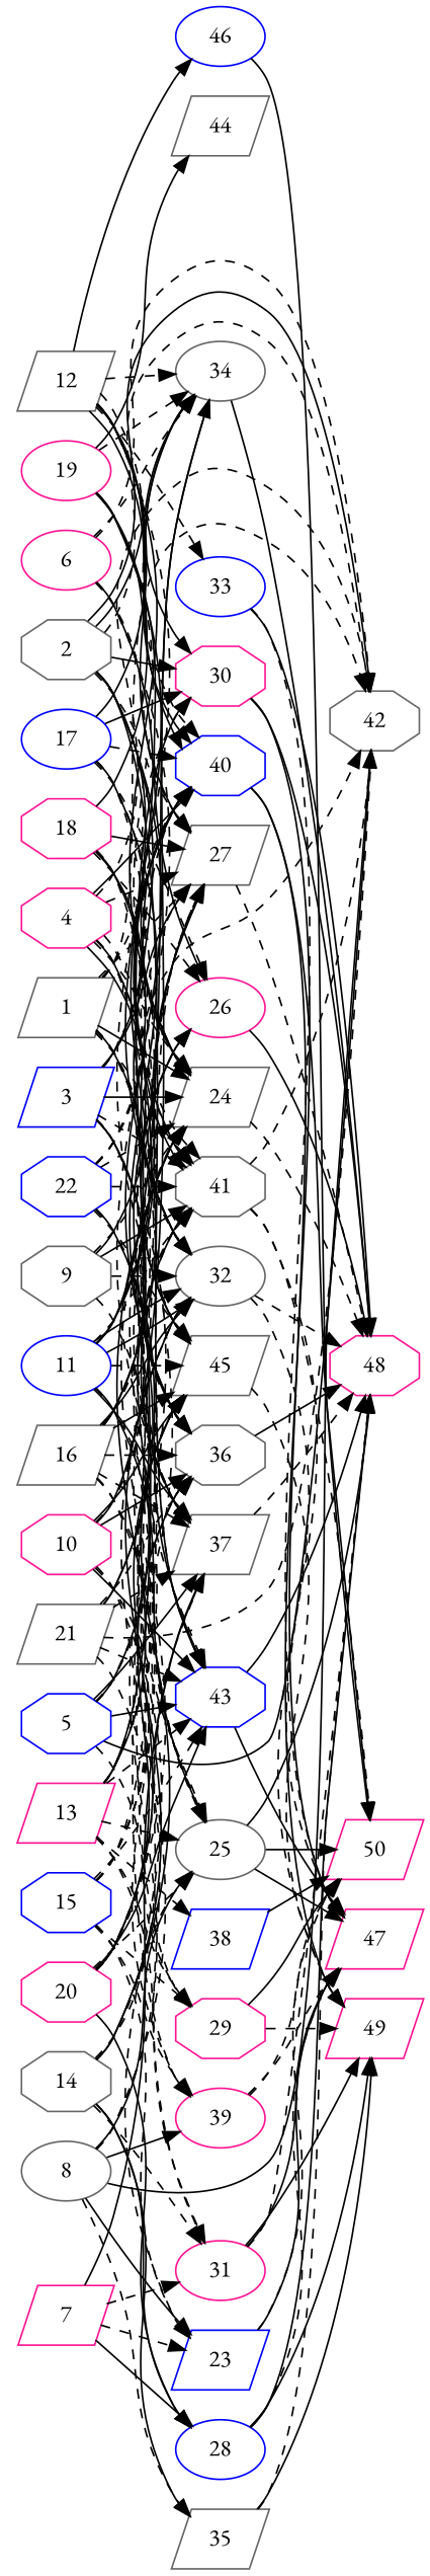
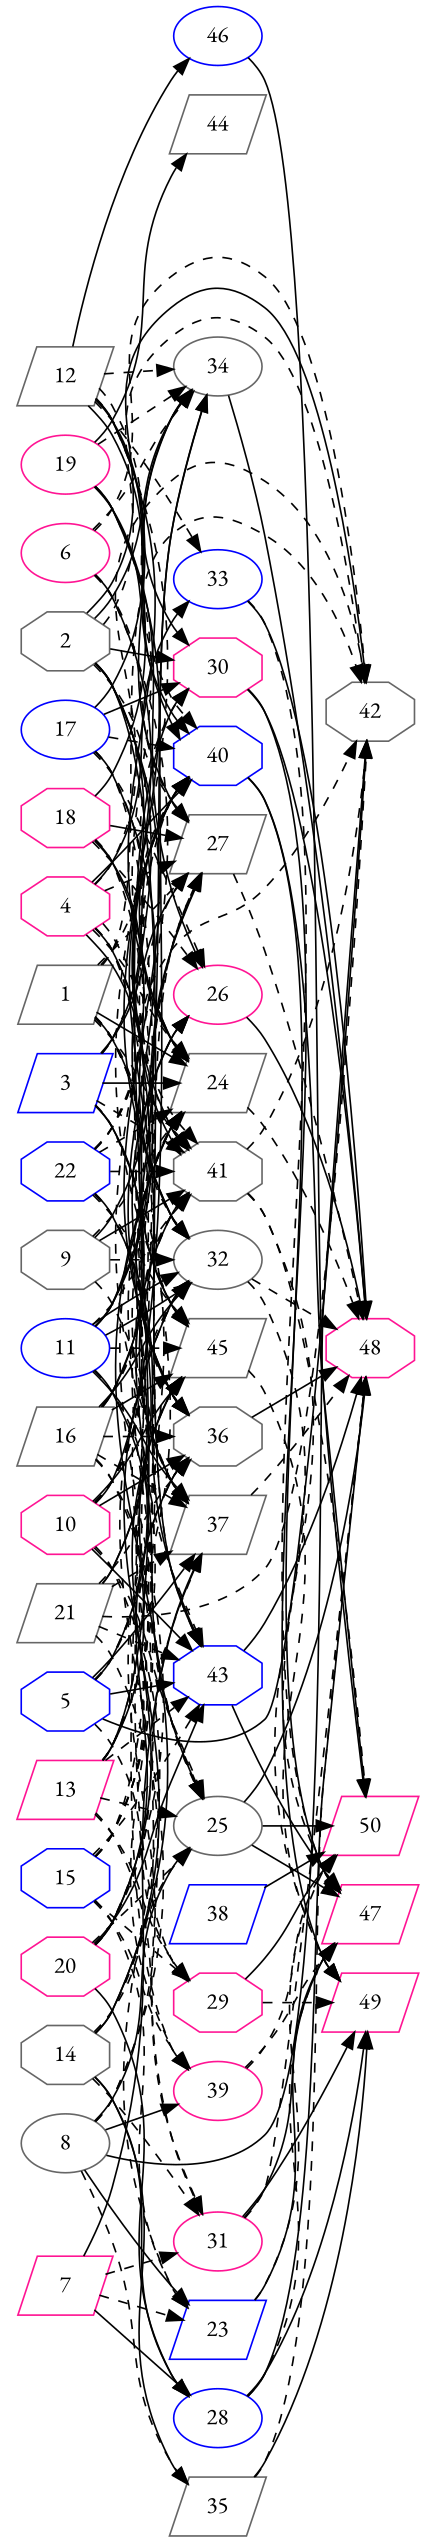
  digraph {
    fontname="EB Garamond"
    rankdir=LR
    node [alpha=0.14 color=gray40 fontname="EB Garamond" shape=parallelogram]
    edge [fontname="EB Garamond" style=dashed]
    1 [alpha=0.08 expect_size=51298304]
    24 [expect_size=47492096]
    27 [alpha=0.20 expect_size=6982656]
    32 [alpha=0.18 expect_size=41541632 shape=ellipse]
    36 [expect_size=35480576 shape=octagon]
    37 [alpha=0.02 expect_size=5586944]
    40 [alpha=0.10 color=blue expect_size=14915584 shape=octagon]
    41 [alpha=0.17 expect_size=48154624 shape=octagon]
    42 [alpha=0.11 expect_size=11866112 shape=octagon]
    45 [alpha=0.10 expect_size=24392704]
    48 [alpha=0.08 color=deeppink expect_size=21020672 shape=octagon]
    47 [alpha=0.20 color=deeppink expect_size=15631360]
    50 [alpha=0.07 color=deeppink expect_size=49973248]
    49 [alpha=0.12 color=deeppink expect_size=8805376]
    2 [alpha=0.03 expect_size=9539584 shape=octagon]
    30 [color=deeppink expect_size=30069760 shape=octagon]
    34 [alpha=0.08 expect_size=32115712 shape=ellipse]
    43 [alpha=0.09 color=blue expect_size=8152064 shape=octagon]
    3 [alpha=0.02 color=blue expect_size=20197376]
    25 [alpha=0.08 expect_size=25452544 shape=ellipse]
    4 [alpha=0.17 color=deeppink expect_size=43142144 shape=octagon]
    29 [alpha=0.18 color=deeppink expect_size=42572800 shape=octagon]
    33 [alpha=0.19 color=blue expect_size=21498880 shape=ellipse]
    5 [alpha=0.13 color=blue expect_size=17628160 shape=octagon]
    6 [alpha=0.17 color=deeppink expect_size=17399808 shape=ellipse]
    7 [alpha=0.09 color=deeppink expect_size=35781632]
    23 [alpha=0.04 color=blue expect_size=14466048]
    28 [alpha=0.06 color=blue expect_size=12353536 shape=ellipse]
    31 [alpha=0.05 color=deeppink expect_size=30102528 shape=ellipse]
    8 [alpha=0.06 expect_size=37544960 shape=ellipse]
    35 [alpha=0.02 expect_size=16918528]
    39 [alpha=0.17 color=deeppink expect_size=18723840 shape=ellipse]
    9 [alpha=0.20 expect_size=20472832 shape=octagon]
    10 [alpha=0.05 color=deeppink expect_size=12673024 shape=octagon]
    26 [alpha=0.07 color=deeppink expect_size=5841920 shape=ellipse]
    11 [alpha=0.12 color=blue expect_size=40226816 shape=ellipse]
    12 [alpha=0.17 expect_size=12972032]
    46 [color=blue expect_size=29095936 shape=ellipse]
    13 [color=deeppink expect_size=21120000]
    38 [alpha=0.15 color=blue expect_size=52149248]
    14 [alpha=0.11 expect_size=25110528 shape=octagon]
    15 [alpha=0.12 color=blue expect_size=17308672 shape=octagon]
    16 [alpha=0.00 expect_size=48246784]
    17 [alpha=0.02 color=blue expect_size=42262528 shape=ellipse]
    18 [alpha=0.13 color=deeppink expect_size=15969280 shape=octagon]
    19 [alpha=0.15 color=deeppink expect_size=29045760 shape=ellipse]
    44 [alpha=0.05 expect_size=5705728]
    20 [alpha=0.00 color=deeppink expect_size=28654592 shape=octagon]
    21 [alpha=0.05 expect_size=40121344]
    22 [alpha=0.12 color=blue expect_size=21074944 shape=octagon]
    1 -> 24 [style=solid]
    1 -> 27
    1 -> 32
    1 -> 36
    1 -> 37
    1 -> 40
    1 -> 41
    1 -> 42
    1 -> 45 [style=solid]
    24 -> 48
    27 -> 48
    32 -> 48
    32 -> 47
    36 -> 48 [style=solid]
    37 -> 48
    40 -> 47 [style=solid]
    40 -> 50 [style=solid]
    41 -> 42
    41 -> 50
    41 -> 49
    45 -> 49
    2 -> 24 [style=solid]
    2 -> 27
    2 -> 32 [style=solid]
    2 -> 36 [style=solid]
    2 -> 42
    2 -> 42 [style=solid]
    2 -> 30 [style=solid]
    2 -> 34 [style=solid]
    2 -> 43 [style=solid]
    30 -> 48 [style=solid]
    30 -> 49 [style=solid]
    34 -> 48 [style=solid]
    43 -> 48 [style=solid]
    43 -> 47 [style=solid]
    3 -> 24 [style=solid]
    3 -> 27 [style=solid]
    3 -> 36 [style=solid]
    3 -> 37 [style=solid]
    3 -> 40 [style=solid]
    3 -> 41
    3 -> 30
    3 -> 25
    25 -> 48 [style=solid]
    25 -> 47 [style=solid]
    25 -> 50 [style=solid]
    4 -> 24
    4 -> 27
    4 -> 37
    4 -> 40 [style=solid]
    4 -> 41 [style=solid]
    4 -> 41
    4 -> 42
    4 -> 45 [style=solid]
    4 -> 29
+   4 -> 33 [style=solid]
    29 -> 50 [style=solid]
    29 -> 49
    33 -> 48 [style=solid]
    33 -> 47
    5 -> 27
    5 -> 37 [style=solid]
    5 -> 41 [style=solid]
    5 -> 42 [style=solid]
    5 -> 45
    5 -> 43 [style=solid]
    5 -> 29
    6 -> 27
    6 -> 37
    6 -> 41 [style=solid]
    6 -> 42
    6 -> 34
    7 -> 37 [style=solid]
    7 -> 23
    7 -> 28 [style=solid]
    7 -> 31
    23 -> 47 [style=solid]
    23 -> 50
    28 -> 48 [style=solid]
    28 -> 47
    28 -> 49 [style=solid]
    31 -> 48
    31 -> 47 [style=solid]
    31 -> 49 [style=solid]
    8 -> 32
    8 -> 36
    8 -> 42 [style=solid]
    8 -> 25 [style=solid]
    8 -> 23 [style=solid]
    8 -> 35
    8 -> 39 [style=solid]
    35 -> 48
    35 -> 49 [style=solid]
    39 -> 47
    39 -> 50
    9 -> 24
    9 -> 27 [style=solid]
    9 -> 32
    9 -> 41 [style=solid]
    9 -> 25
+   10 -> 32
    10 -> 36 [style=solid]
    10 -> 41
    10 -> 45 [style=solid]
    10 -> 34 [style=solid]
    10 -> 43 [style=solid]
    10 -> 25
    10 -> 23
    10 -> 26
    26 -> 48 [style=solid]
    11 -> 27 [style=solid]
    11 -> 32 [style=solid]
    11 -> 32 [style=solid]
    11 -> 37 [style=solid]
    11 -> 40 [style=solid]
    11 -> 41
    11 -> 45
    11 -> 34 [style=solid]
    11 -> 43
    11 -> 25 [style=solid]
    12 -> 24 [style=solid]
    12 -> 27 [style=solid]
    12 -> 40 [style=solid]
    12 -> 40
    12 -> 45
    12 -> 30 [style=solid]
    12 -> 34
    12 -> 33
    12 -> 46 [style=solid]
    46 -> 50 [style=solid]
    13 -> 24
    13 -> 27
    13 -> 41
    13 -> 45 [style=solid]
    13 -> 30 [style=solid]
    13 -> 43
    13 -> 25
    13 -> 29
    13 -> 31
-   13 -> 38
    38 -> 50 [style=solid]
    14 -> 24 [style=solid]
    14 -> 32 [style=solid]
    14 -> 37
    14 -> 25
    14 -> 28 [style=solid]
    14 -> 31
    14 -> 35 [style=solid]
    15 -> 32
    15 -> 36
    15 -> 40
    15 -> 45
    15 -> 43
    15 -> 29
    15 -> 23
    15 -> 39
    16 -> 24
    16 -> 32 [style=solid]
    16 -> 36
    16 -> 37
    16 -> 40 [style=solid]
    16 -> 41
    16 -> 45 [style=solid]
    16 -> 25
    16 -> 39
    16 -> 26 [style=solid]
    17 -> 36 [style=solid]
    17 -> 40
    17 -> 41
    17 -> 30 [style=solid]
    17 -> 34 [style=solid]
    17 -> 43
    17 -> 26
    18 -> 24 [style=solid]
    18 -> 27 [style=solid]
    18 -> 32 [style=solid]
    18 -> 34 [style=solid]
    18 -> 39
    18 -> 26
    19 -> 24
    19 -> 32 [style=solid]
    19 -> 40 [style=solid]
    19 -> 34
    19 -> 26 [style=solid]
    19 -> 44 [style=solid]
    20 -> 24
    20 -> 36 [style=solid]
    20 -> 37
    20 -> 45 [style=solid]
    20 -> 43 [style=solid]
    20 -> 25
    20 -> 28 [style=solid]
    21 -> 24 [style=solid]
    21 -> 36
    21 -> 37
    21 -> 42
    21 -> 43
    21 -> 31
    21 -> 26 [style=solid]
    22 -> 24
    22 -> 27
    22 -> 36
    22 -> 37
    22 -> 40
    22 -> 41
    22 -> 42
    22 -> 45
    22 -> 43 [style=solid]
  }
